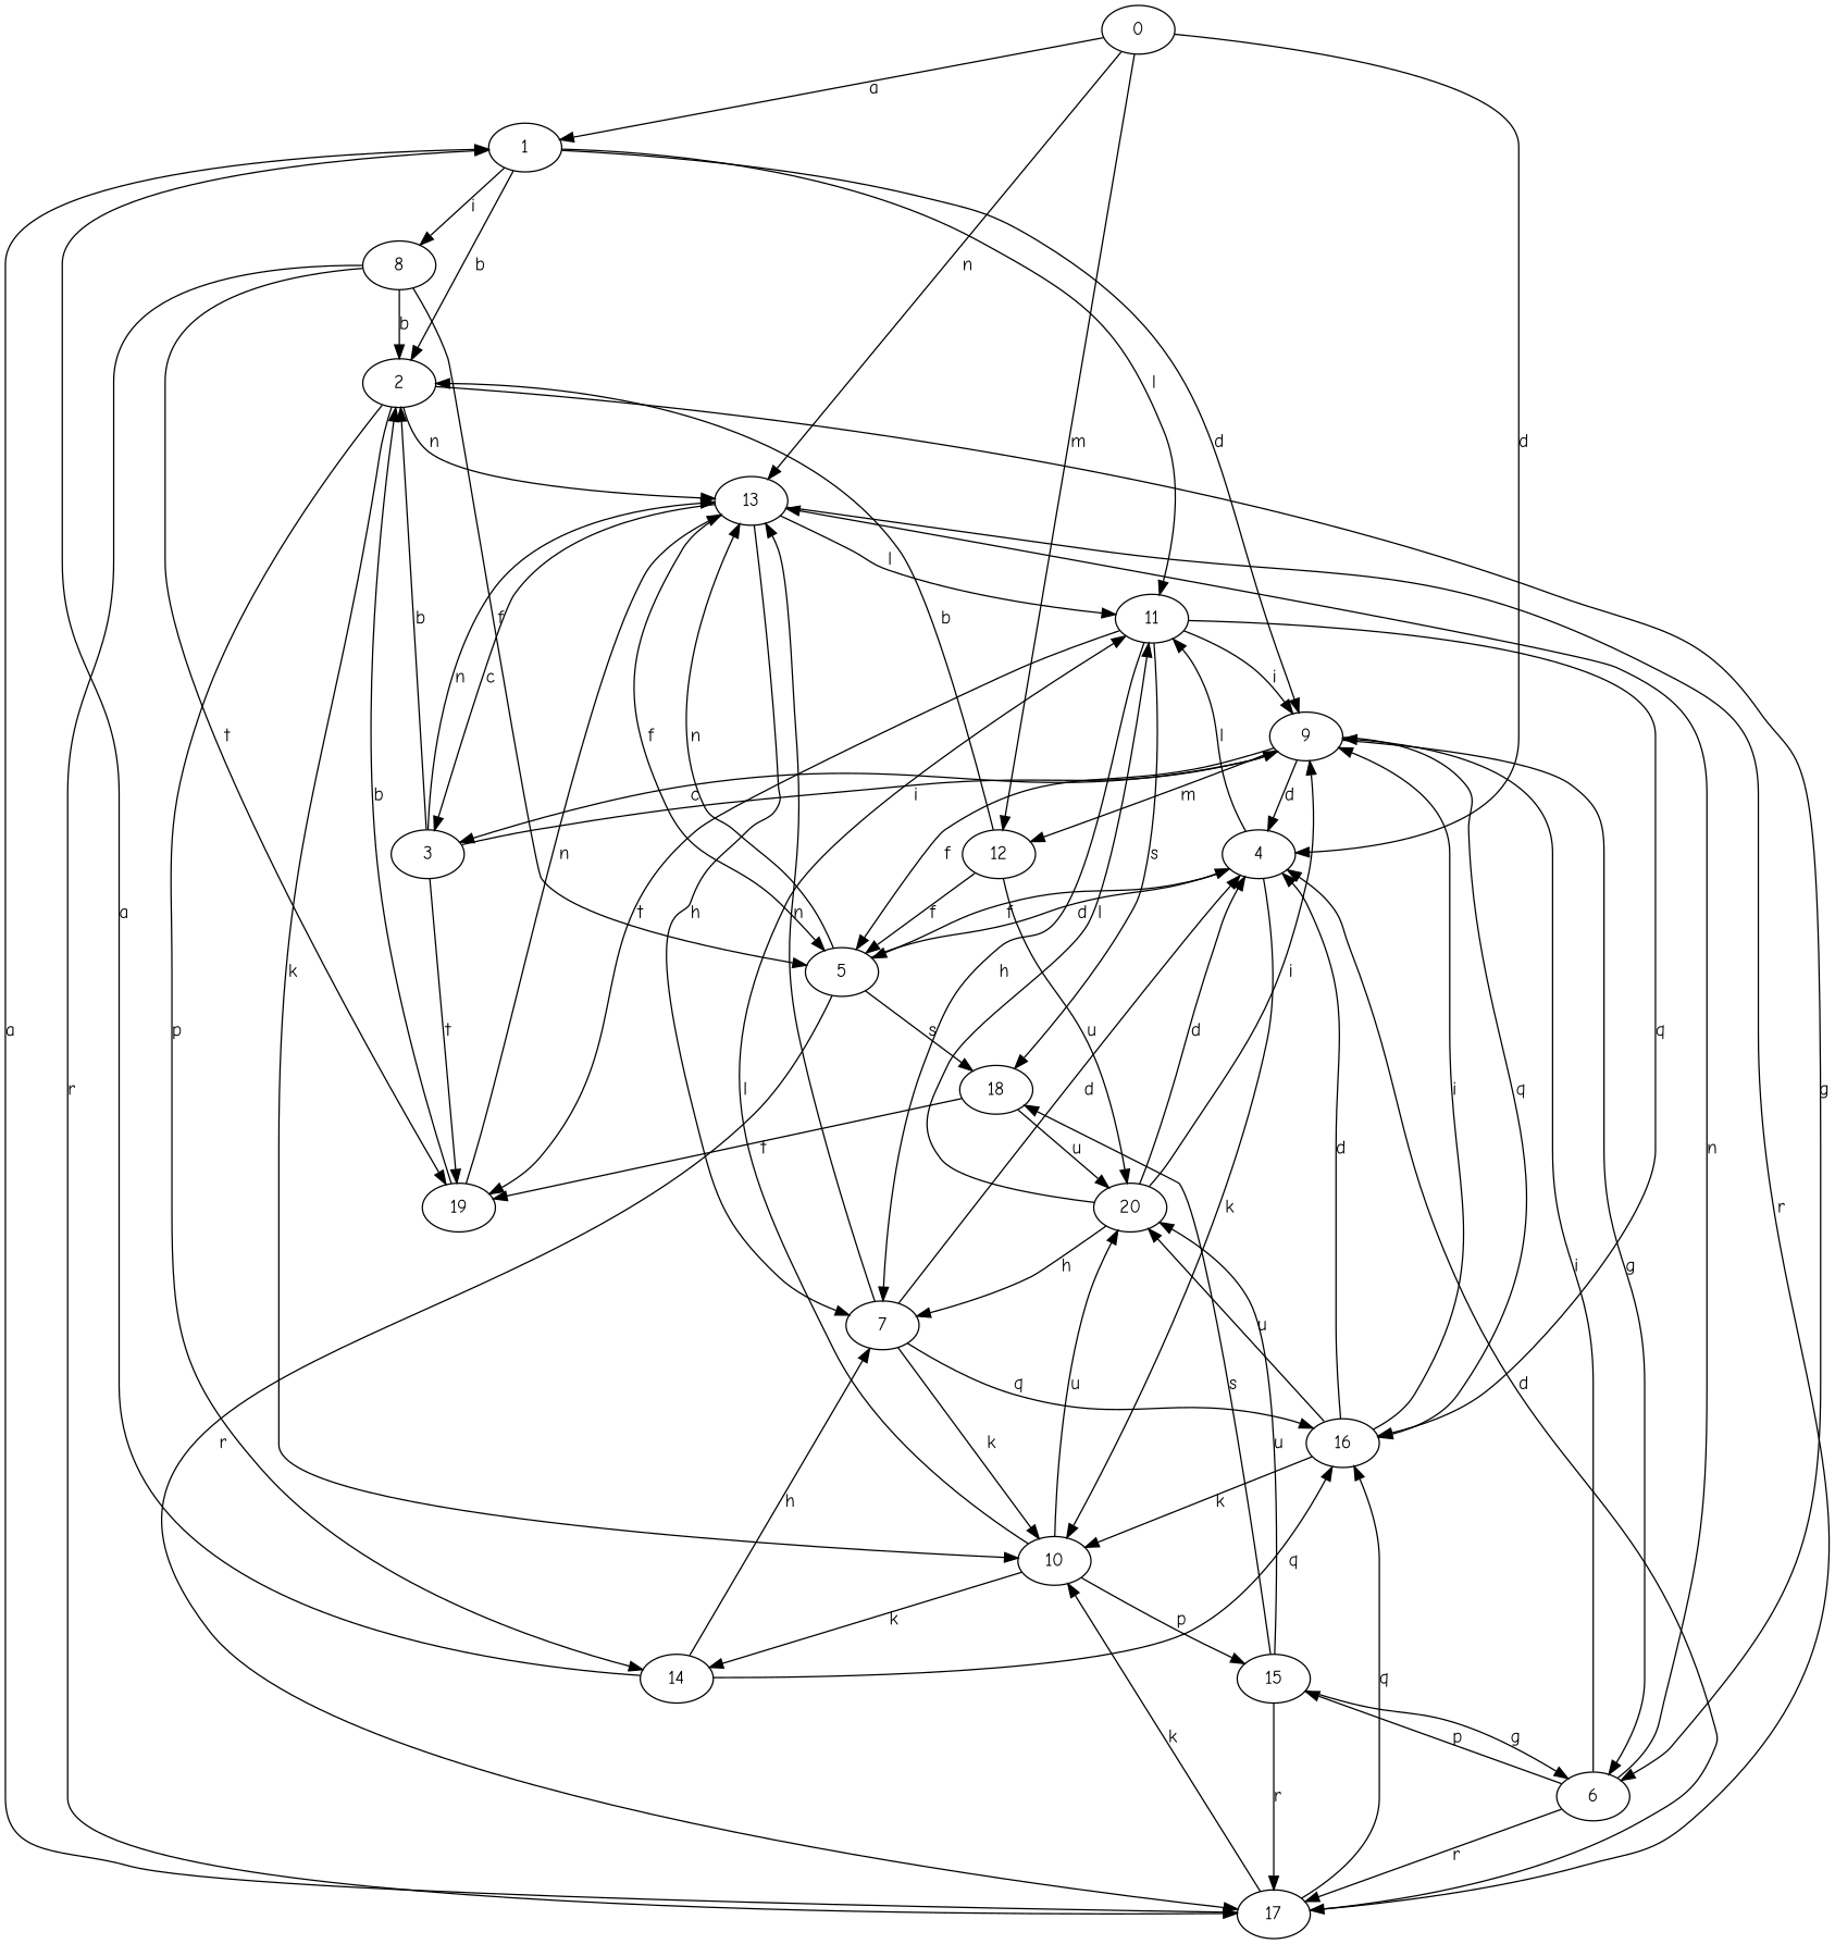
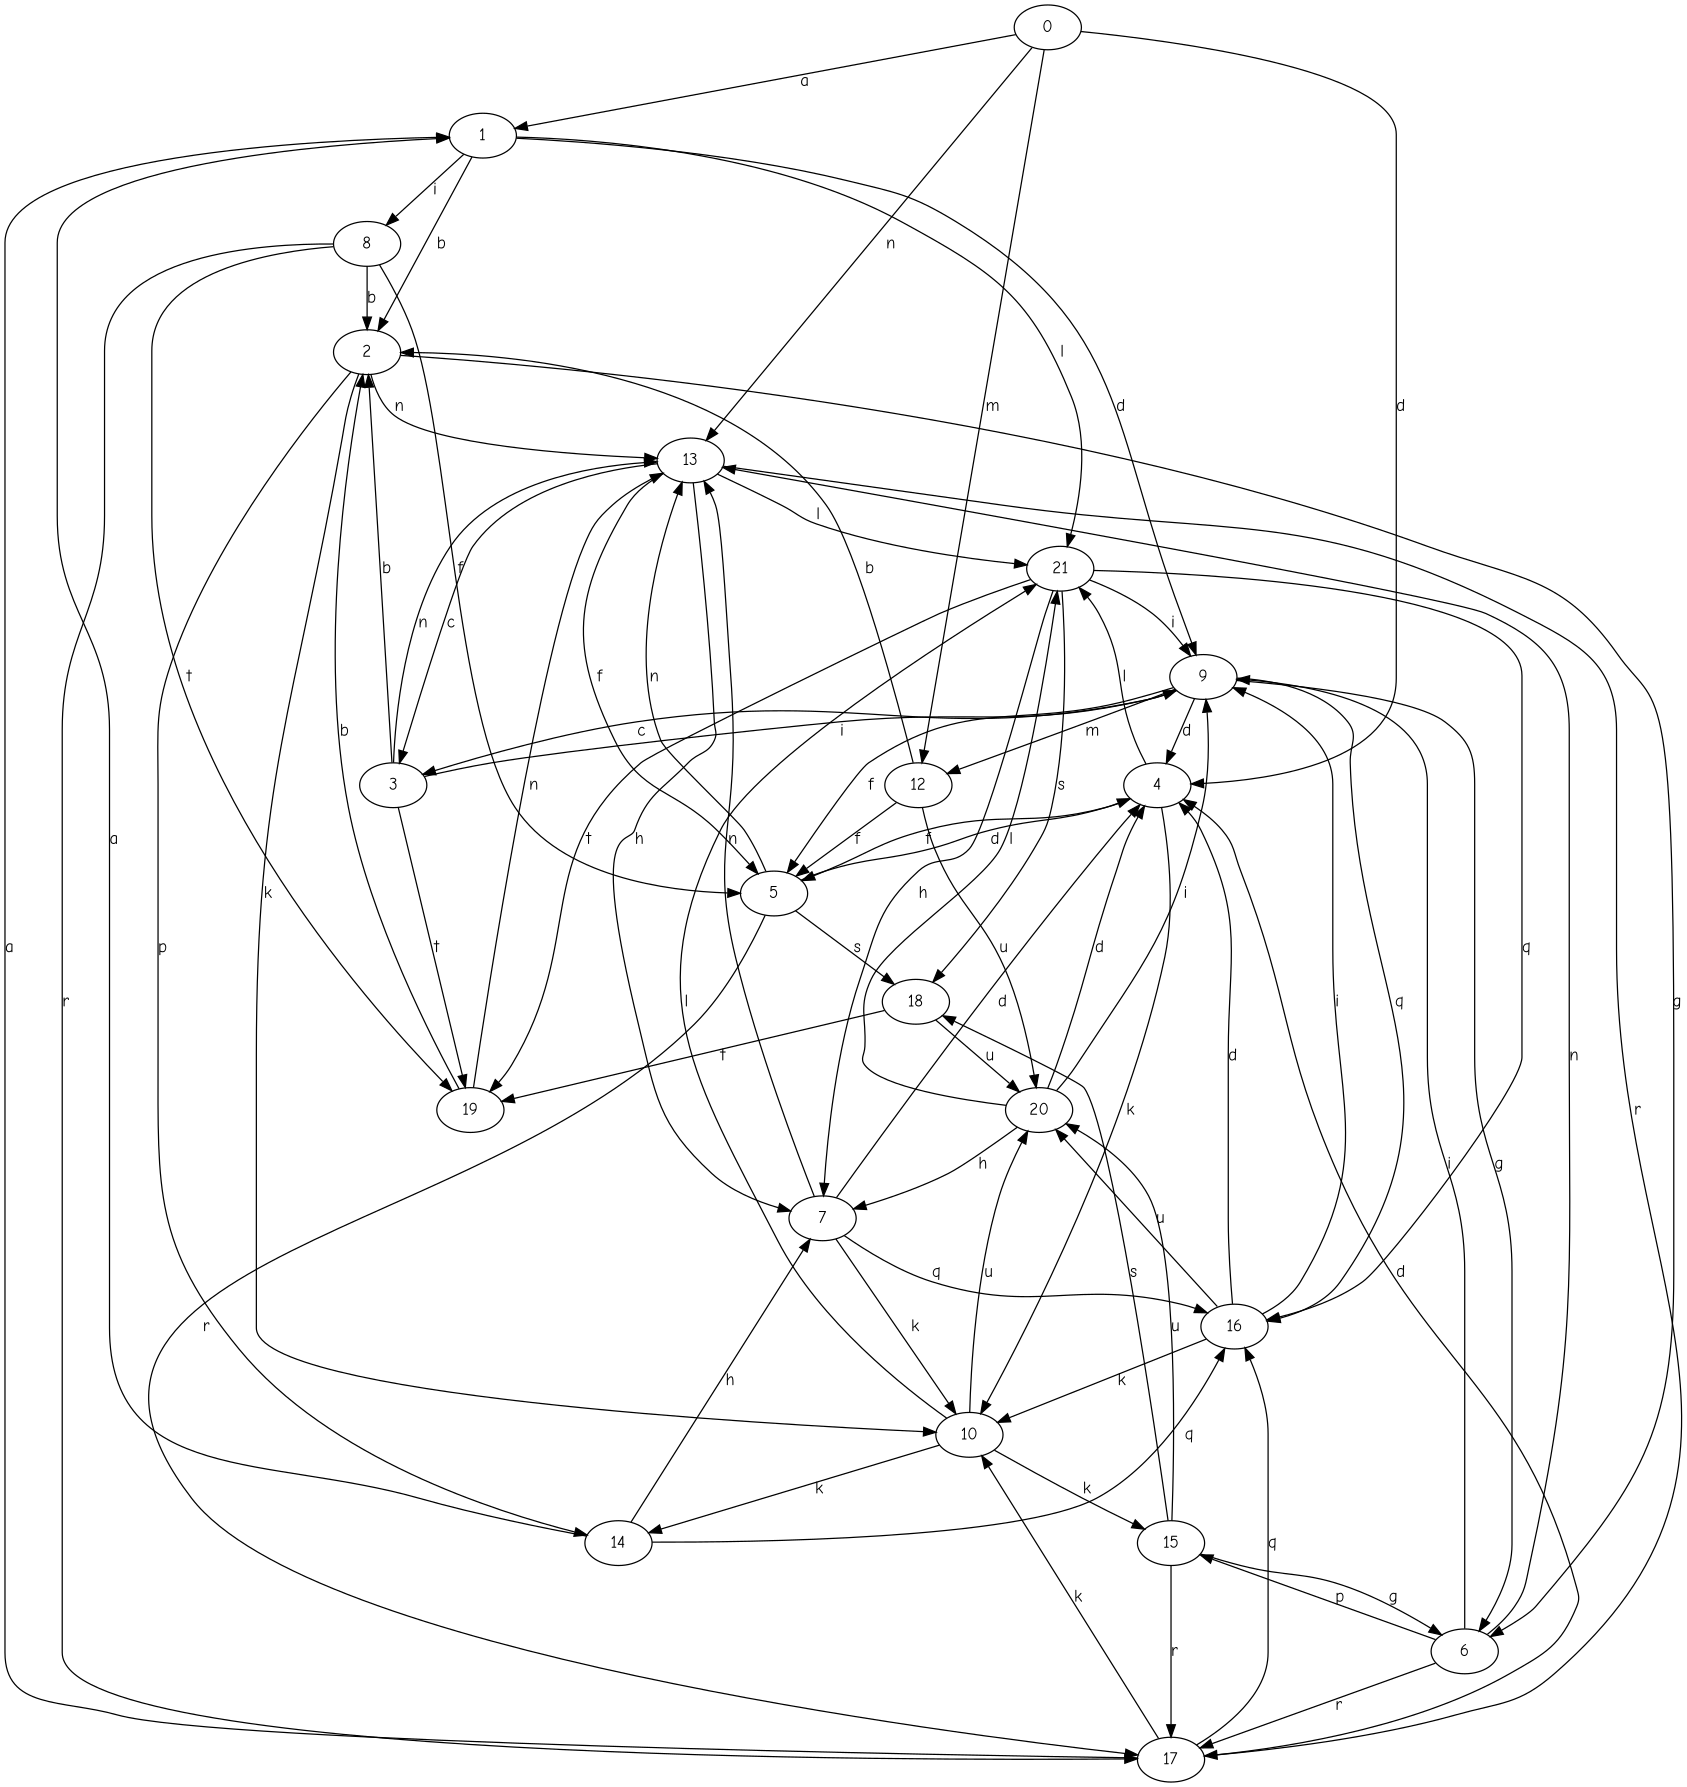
  strict digraph {
    fontname="Comic Neue"
    node [fontname="Comic Neue"]
    edge [fontname="Comic Neue"]
    0
    1
    4
    12
    13
    2
    8
    9
-   11
+   11 [label=21]
    10
    5
    20
    3
    17
    7
    6
    14
    19
    16
    18
    15
    0 -> 1 [label=a]
    0 -> 4 [label=d]
    0 -> 12 [label=m]
    0 -> 13 [label=n]
    1 -> 2 [label=b]
    1 -> 8 [label=i]
    1 -> 9 [label=d]
    1 -> 11 [label=l]
    4 -> 11 [label=l]
    4 -> 10 [label=k]
    4 -> 5 [label=f]
    12 -> 2 [label=b]
    12 -> 5 [label=f]
    12 -> 20 [label=u]
    13 -> 11 [label=l]
    13 -> 5 [label=f]
    13 -> 3 [label=c]
    13 -> 17 [label=r]
    13 -> 7 [label=h]
    2 -> 13 [label=n]
    2 -> 10 [label=k]
    2 -> 6 [label=g]
    2 -> 14 [label=p]
    8 -> 2 [label=b]
    8 -> 5 [label=f]
    8 -> 17 [label=r]
    8 -> 19 [label=t]
    9 -> 4 [label=d]
    9 -> 12 [label=m]
    9 -> 5 [label=f]
    9 -> 3 [label=c]
    9 -> 6 [label=g]
    9 -> 16 [label=q]
    11 -> 9 [label=i]
    11 -> 7 [label=h]
    11 -> 19 [label=t]
    11 -> 16 [label=q]
    11 -> 18 [label=s]
    10 -> 11 [label=l]
    10 -> 20 [label=u]
    10 -> 14 [label=k]
-   10 -> 15 [label=p]
+   10 -> 15 [label=k]
    5 -> 4 [label=d]
    5 -> 13 [label=n]
    5 -> 17 [label=r]
    5 -> 18 [label=s]
    20 -> 4 [label=d]
    20 -> 9 [label=i]
    20 -> 11 [label=l]
    20 -> 7 [label=h]
    3 -> 13 [label=n]
    3 -> 2 [label=b]
    3 -> 9 [label=i]
    3 -> 19 [label=t]
    17 -> 1 [label=a]
    17 -> 4 [label=d]
    17 -> 10 [label=k]
    17 -> 16 [label=q]
    7 -> 4 [label=d]
    7 -> 13 [label=n]
    7 -> 10 [label=k]
    7 -> 16 [label=q]
    6 -> 13 [label=n]
    6 -> 9 [label=i]
    6 -> 17 [label=r]
    6 -> 15 [label=p]
    14 -> 1 [label=a]
    14 -> 7 [label=h]
    14 -> 16 [label=q]
    19 -> 13 [label=n]
    19 -> 2 [label=b]
    16 -> 4 [label=d]
    16 -> 9 [label=i]
    16 -> 10 [label=k]
    16 -> 20 [label=u]
    18 -> 20 [label=u]
    18 -> 19 [label=t]
    15 -> 20 [label=u]
    15 -> 17 [label=r]
    15 -> 6 [label=g]
    15 -> 18 [label=s]
  }
